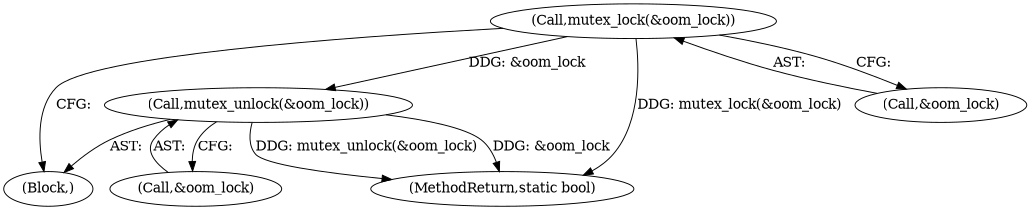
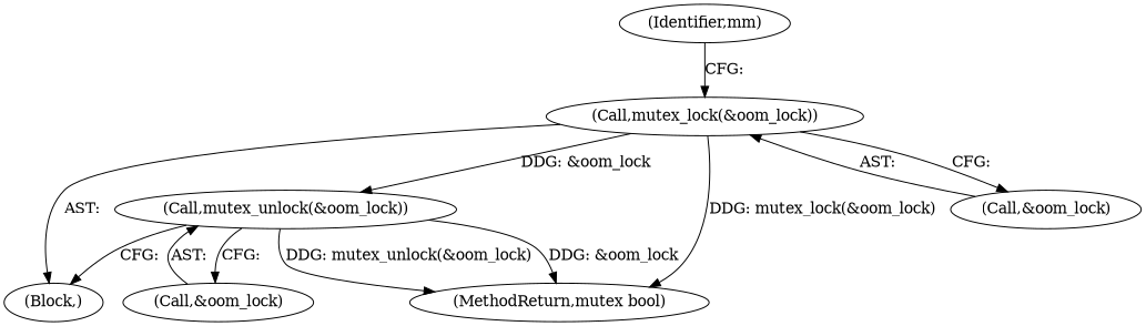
  digraph {
    n1 [label="(Call,mutex_lock(&oom_lock))"]
    n2 [label="(Call,mutex_unlock(&oom_lock))"]
    n3 [label="(Call,&oom_lock)"]
    n4 [label="(Block,)"]
-   n5 [label="(MethodReturn,static bool)"]
+   n5 [label="(MethodReturn,mutex bool)"]
    n6 [label="(Call,&oom_lock)"]
+   n7 [label="(Identifier,mm)"]
    n1 -> n2 [label="DDG: &oom_lock"]
    n1 -> n3 [label="CFG: "]
-   n1 -> n4 [label="CFG: "]
+   n1 -> n4 [label="AST: "]
    n1 -> n5 [label="DDG: mutex_lock(&oom_lock)"]
-   n2 -> n4 [label="AST: "]
+   n2 -> n4 [label="CFG: "]
    n2 -> n5 [label="DDG: &oom_lock"]
    n2 -> n5 [label="DDG: mutex_unlock(&oom_lock)"]
    n2 -> n6 [label="CFG: "]
    n3 -> n1 [label="AST: "]
    n6 -> n2 [label="AST: "]
+   n7 -> n1 [label="CFG: "]
  }
